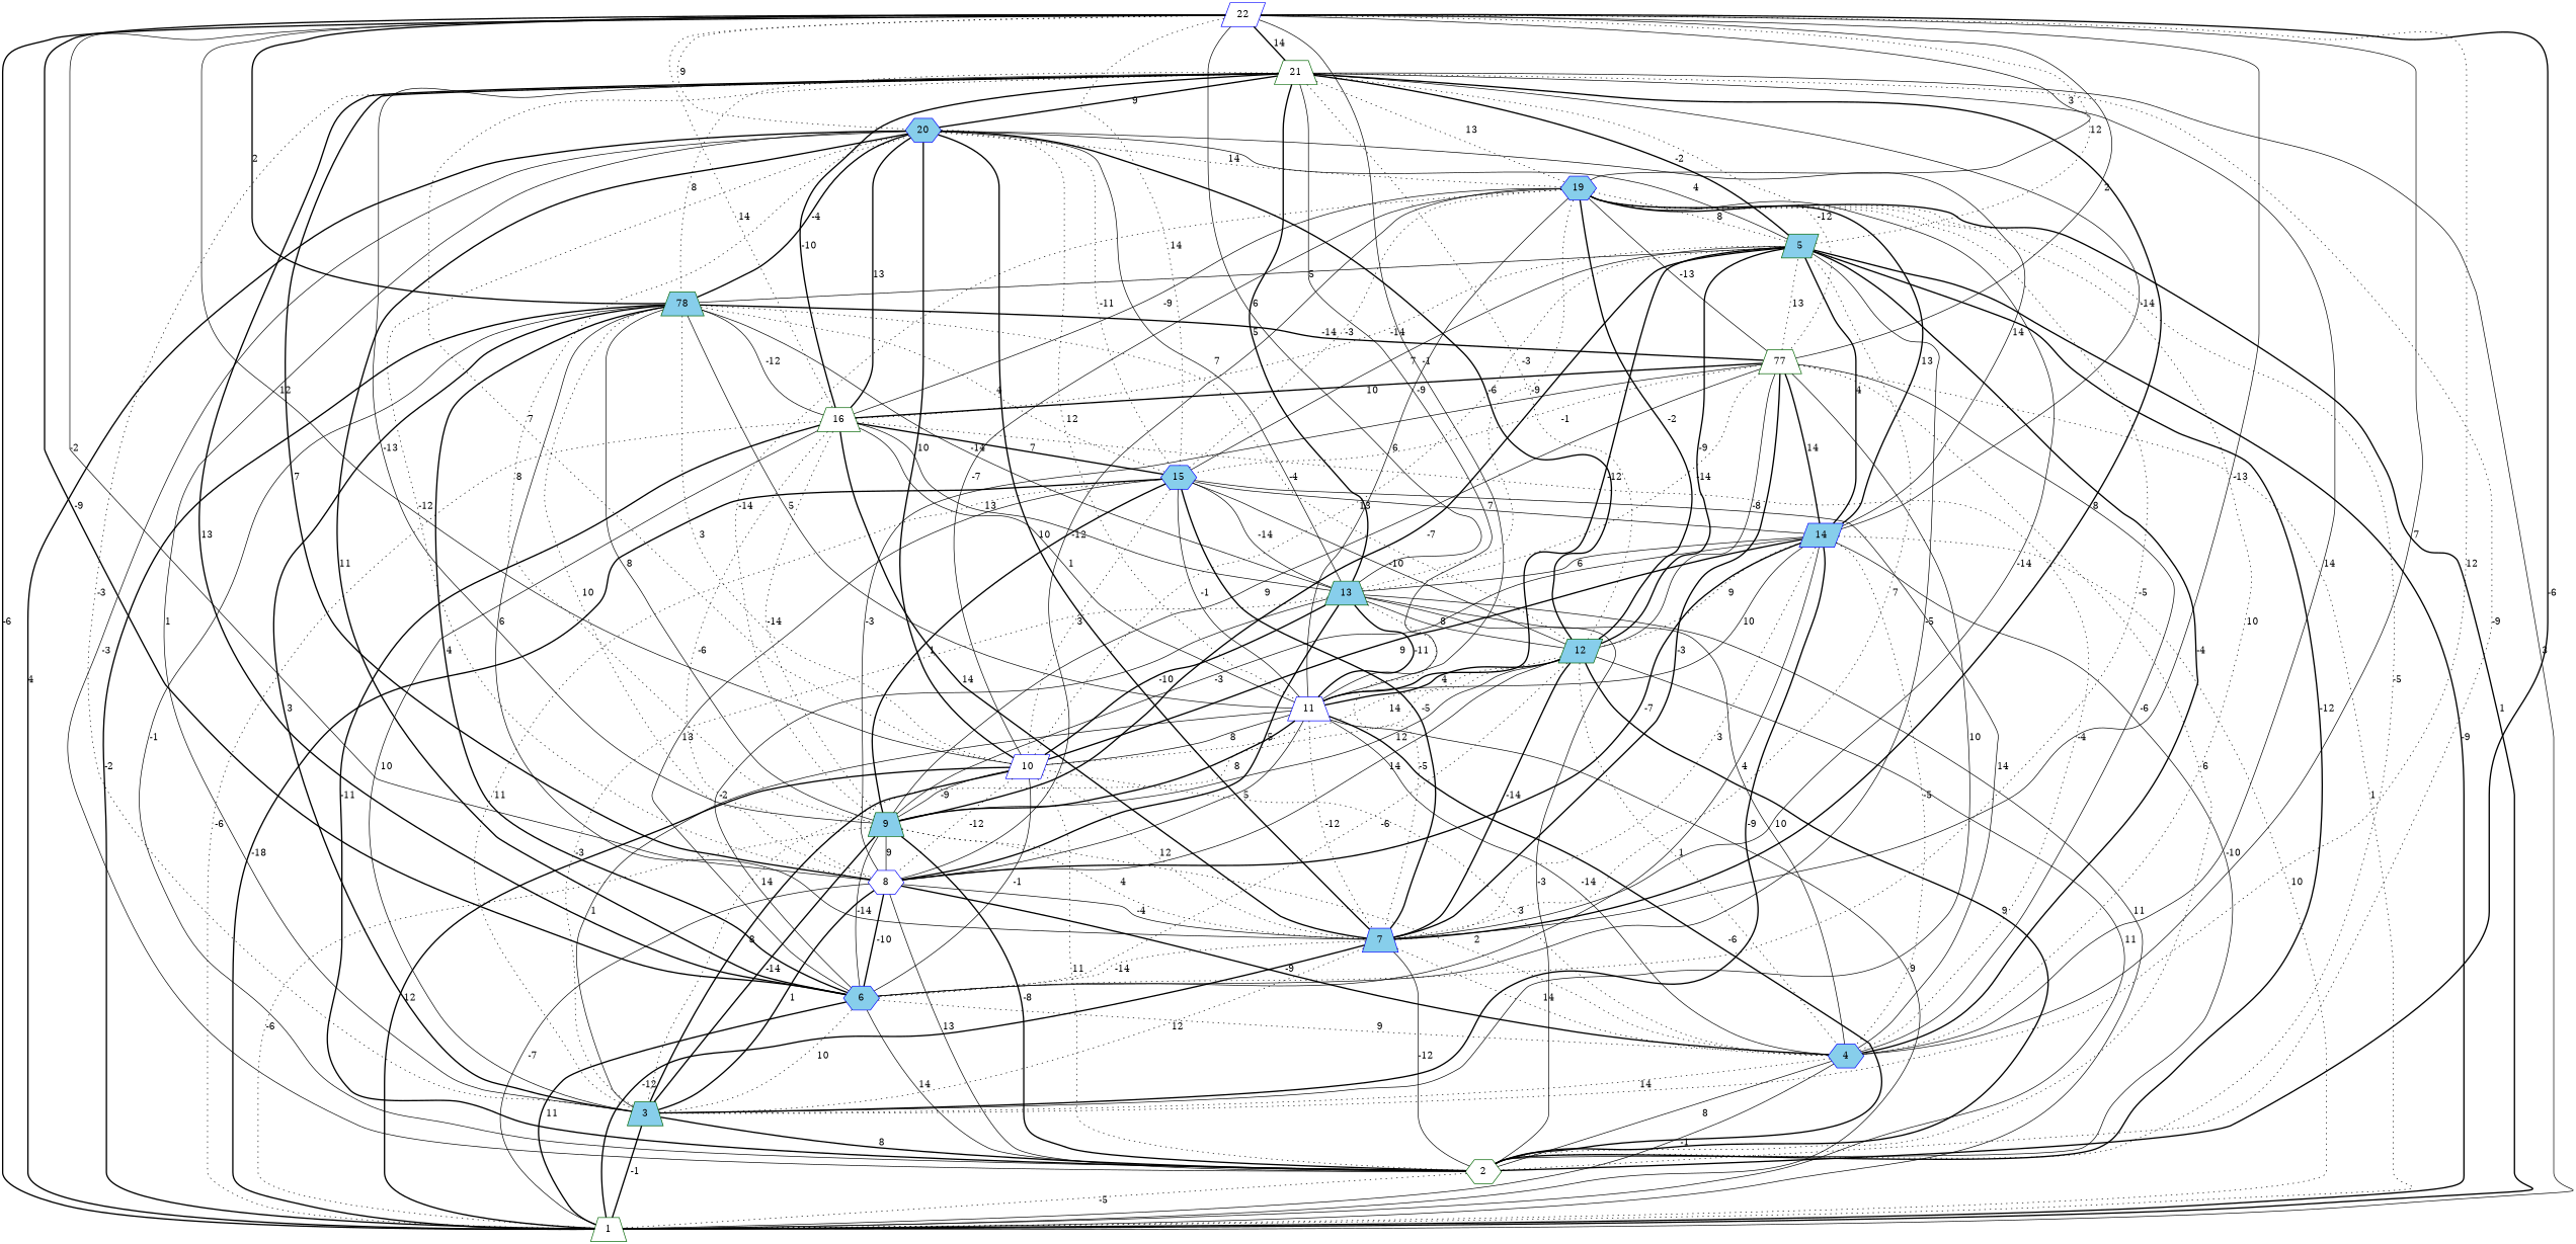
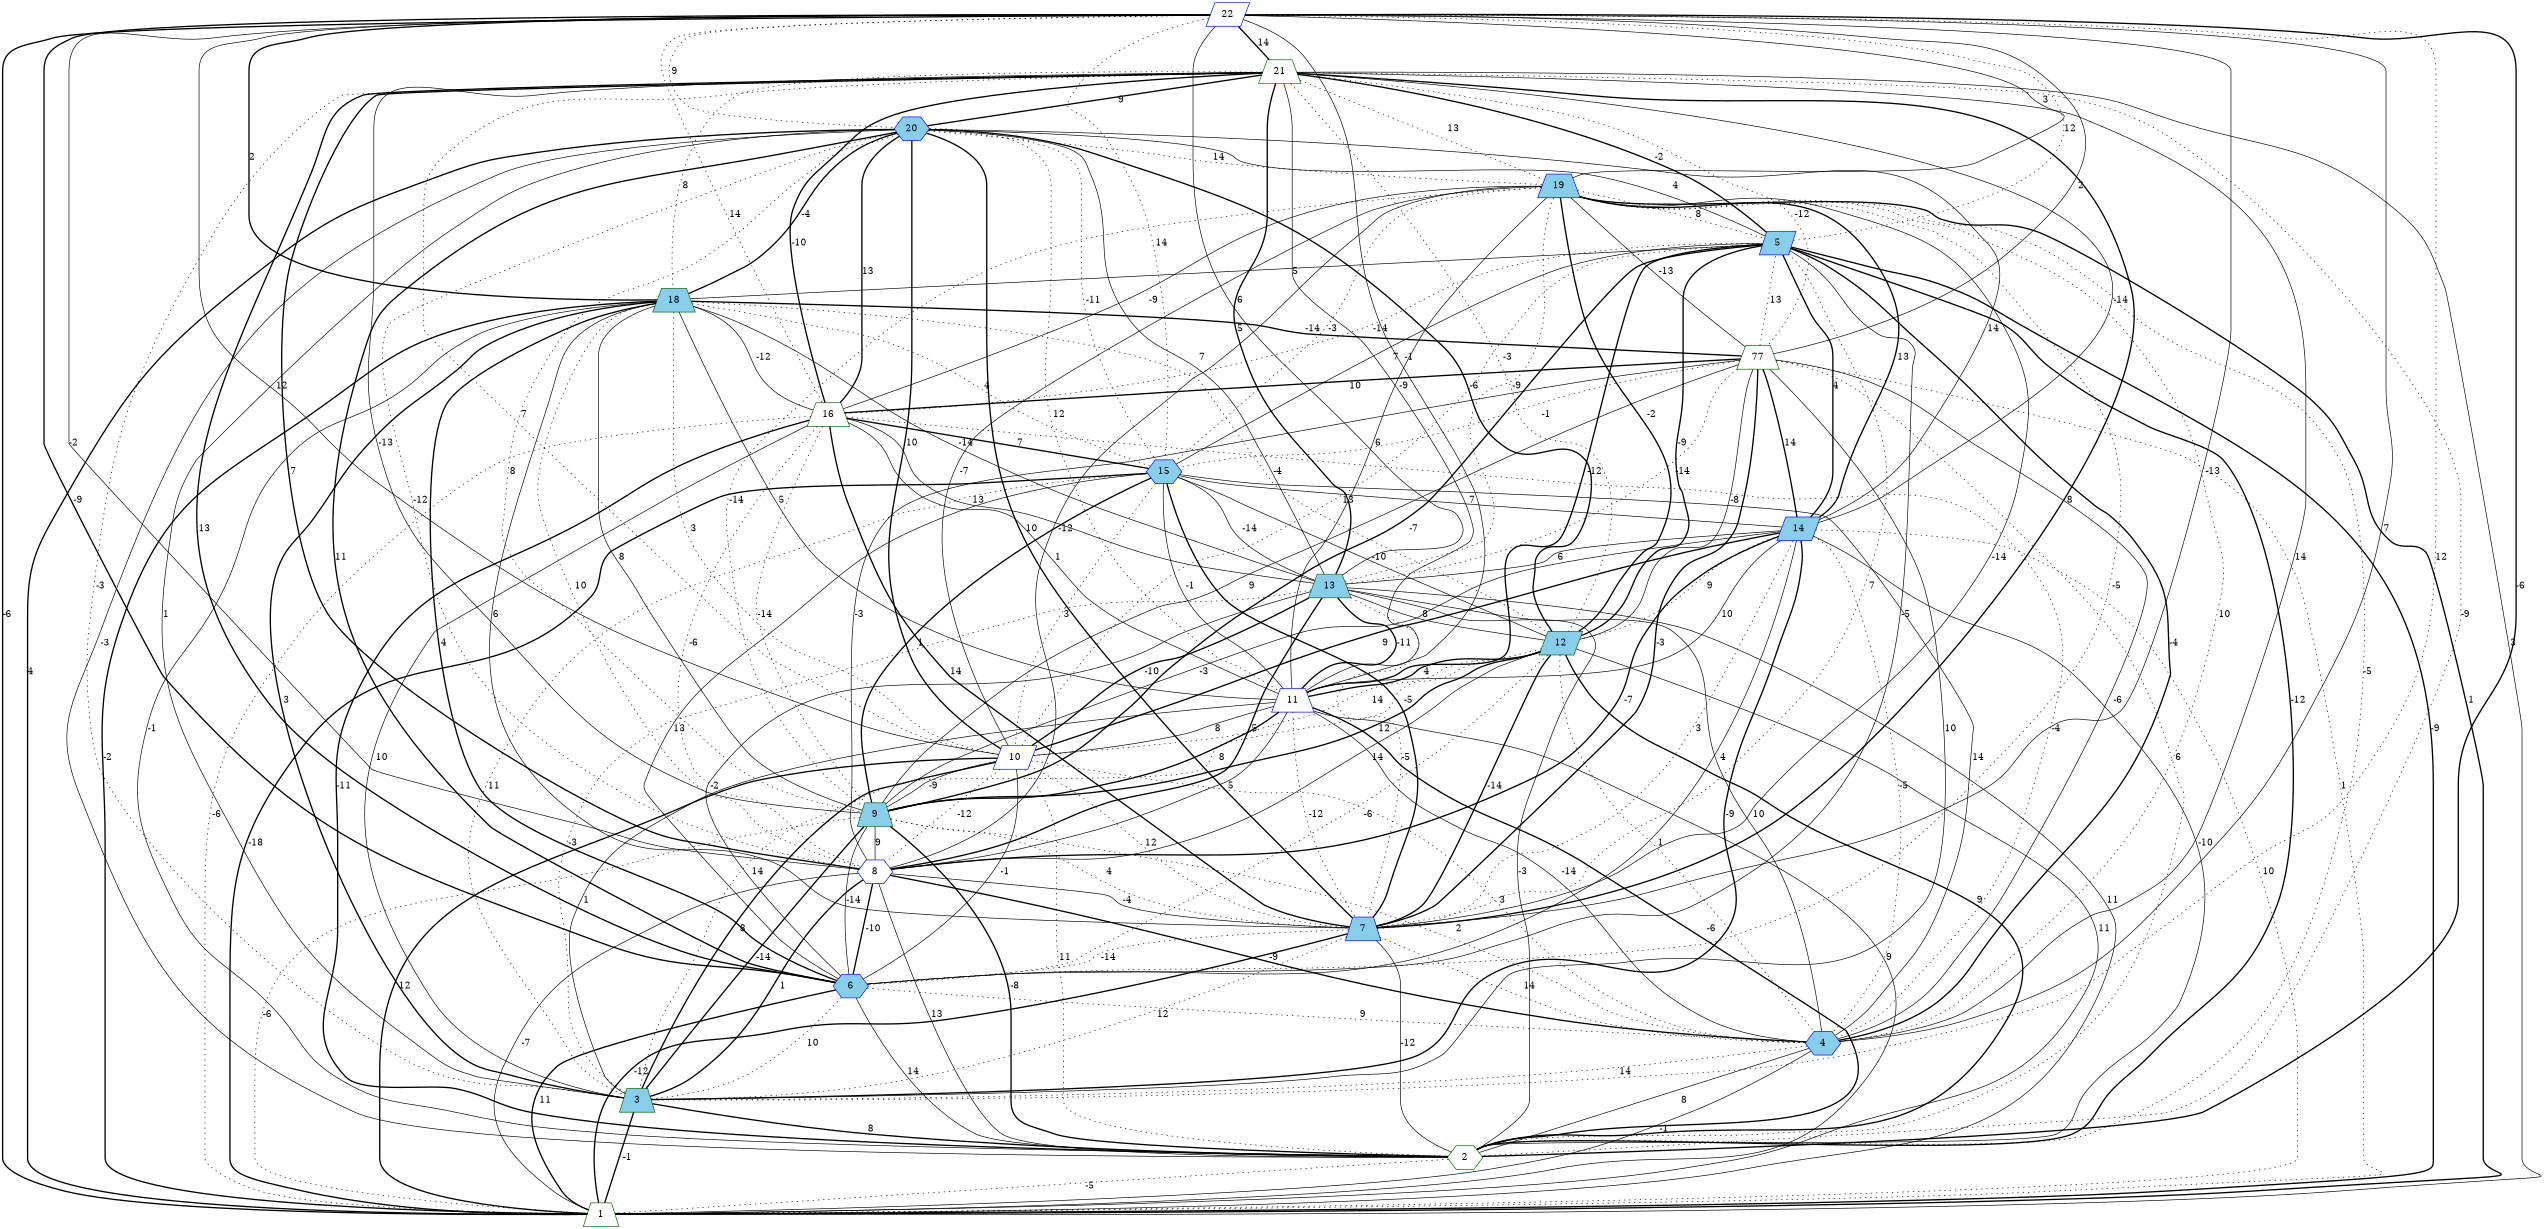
  graph {
    fontname="Helvetica,Arial,sans-serif"
    node [color=blue fillcolor=skyblue shape=trapezium style=filled]
    edge [style=solid]
    22 [fillcolor=white shape=parallelogram]
    1 [color=darkgreen fillcolor=white]
    2 [color=darkgreen fillcolor=white shape=hexagon]
    3 [color=darkgreen]
    4 [shape=hexagon]
-   5 [color=darkgreen shape=parallelogram]
+   5 [shape=parallelogram]
    6 [shape=hexagon]
    7
    8 [fillcolor=white shape=hexagon]
    10 [fillcolor=white shape=parallelogram]
    11 [fillcolor=white]
    13 [color=darkgreen]
    15 [shape=hexagon]
    16 [color=darkgreen fillcolor=white]
    n15 [color=darkgreen fillcolor=white label=77]
-   18 [color=darkgreen label=78]
-   19 [shape=hexagon]
+   18 [color=darkgreen]
+   19
    20 [shape=hexagon]
    21 [color=darkgreen fillcolor=white]
    9 [color=darkgreen]
    12 [color=darkgreen shape=parallelogram]
    14 [shape=parallelogram]
    22 -- 1 [label=-6 style=bold]
    22 -- 2 [label=-6 style=bold]
    22 -- 3 [label=12 style=dotted]
    22 -- 4 [label=7]
    22 -- 5 [label=12 style=dotted]
    22 -- 6 [label=-9 style=bold]
    22 -- 7 [label=-13]
    22 -- 8 [label=-2]
    22 -- 10 [label=12]
    22 -- 11 [label=-1]
    22 -- 13 [label=6]
    22 -- 15 [label=14 style=dotted]
    22 -- 16 [label=14 style=dotted]
    22 -- n15 [label=2]
    22 -- 18 [label=2 style=bold]
    22 -- 19 [label=3]
    22 -- 20 [label=9 style=dotted]
    22 -- 21 [label=14 style=bold]
    2 -- 1 [label=-5 style=dotted]
    3 -- 1 [label=-1 style=bold]
    3 -- 2 [label=8 style=bold]
    4 -- 1 [label=-1]
    4 -- 2 [label=8]
    4 -- 3 [label=14 style=dotted]
    5 -- 1 [label=-9 style=bold]
    5 -- 2 [label=-12 style=bold]
    5 -- 4 [label=-4 style=bold]
    5 -- 18 [label=5]
    6 -- 1 [label=11 style=bold]
    6 -- 2 [label=14]
    6 -- 3 [label=10 style=dotted]
    6 -- 4 [label=9 style=dotted]
    6 -- 5 [label=-5]
    7 -- 1 [label=-12 style=bold]
    7 -- 2 [label=-12]
    7 -- 3 [label=12 style=dotted]
    7 -- 4 [label=14 style=dotted]
    7 -- 5 [label=7 style=dotted]
    7 -- 6 [label=-14 style=dotted]
    8 -- 1 [label=-7]
    8 -- 2 [label=13]
    8 -- 3 [label=1 style=bold]
    8 -- 4 [label=-9 style=bold]
    8 -- 6 [label=-10 style=bold]
    8 -- 7 [label=-4]
    10 -- 1 [label=12 style=bold]
    10 -- 2 [label=11 style=dotted]
    10 -- 3 [label=8 style=bold]
    10 -- 4 [label=3 style=dotted]
    10 -- 5 [label=13 style=dotted]
    10 -- 6 [label=-1]
    10 -- 7 [label=12 style=dotted]
    10 -- 8 [label=-12 style=dotted]
    10 -- 9 [label=-9]
    11 -- 1 [label=9]
    11 -- 2 [label=-6 style=bold]
    11 -- 3 [label=1]
    11 -- 4 [label=-14]
    11 -- 5 [label=-12 style=bold]
    11 -- 7 [label=-12 style=dotted]
    11 -- 8 [label=5]
    11 -- 10 [label=8]
    11 -- 9 [label=8 style=bold]
    13 -- 1 [label=11]
    13 -- 2 [label=-3]
    13 -- 3 [label=-3 style=dotted]
    13 -- 4 [label=10]
    13 -- 6 [label=-2]
    13 -- 7 [label=-5 style=dotted]
    13 -- 8 [label=5 style=bold]
    13 -- 10 [label=-10 style=bold]
    13 -- 11 [label=-11 style=bold]
    13 -- 12 [label=8]
    15 -- 1 [label=-18 style=bold]
    15 -- 3 [label=11 style=dotted]
    15 -- 4 [label=14]
    15 -- 5 [label=7]
    15 -- 6 [label=13]
    15 -- 7 [label=-5 style=bold]
    15 -- 10 [label=3 style=dotted]
    15 -- 11 [label=-1]
    15 -- 13 [label=-14]
    15 -- 9 [label=1 style=bold]
    15 -- 12 [label=-10]
    15 -- 14 [label=7]
    16 -- 1 [label=-6 style=dotted]
    16 -- 2 [label=-11 style=bold]
    16 -- 3 [label=10]
    16 -- 4 [label=-4 style=dotted]
    16 -- 5 [label=-14 style=dotted]
    16 -- 7 [label=14 style=bold]
    16 -- 8 [label=-6 style=dotted]
    16 -- 11 [label=1]
    16 -- 13 [label=13]
    16 -- 15 [label=7 style=bold]
    16 -- 9 [label=-14 style=dotted]
    n15 -- 1 [label=1 style=dotted]
    n15 -- 2 [label=6 style=dotted]
    n15 -- 3 [label=10]
    n15 -- 4 [label=-6]
    n15 -- 5 [label=13 style=dotted]
    n15 -- 7 [label=-3 style=bold]
    n15 -- 8 [label=-3]
    n15 -- 13 [label=-14 style=dotted]
    n15 -- 15 [label=-1 style=dotted]
    n15 -- 16 [label=10 style=bold]
    n15 -- 9 [label=9]
    n15 -- 12 [label=-8]
    n15 -- 14 [label=14 style=bold]
    18 -- 1 [label=-2 style=bold]
    18 -- 2 [label=-1]
    18 -- 3 [label=3 style=bold]
    18 -- 6 [label=4 style=bold]
    18 -- 7 [label=6]
    18 -- 8 [label=10 style=dotted]
    18 -- 10 [label=3 style=dotted]
    18 -- 11 [label=5]
    18 -- 13 [label=-14]
    18 -- 15 [label=4 style=dotted]
    18 -- 16 [label=-12]
    18 -- n15 [label=-14 style=bold]
    18 -- 9 [label=8]
    18 -- 12 [label=-4 style=dotted]
    19 -- 1 [label=1 style=bold]
    19 -- 2 [label=-5 style=dotted]
    19 -- 4 [label=10 style=dotted]
    19 -- 5 [label=8 style=dotted]
    19 -- 6 [label=-5 style=dotted]
    19 -- 7 [label=-14]
    19 -- 8 [label=-12]
    19 -- 10 [label=-7]
    19 -- 11 [label=6]
    19 -- 13 [label=-9 style=dotted]
    19 -- 15 [label=-3 style=dotted]
    19 -- 16 [label=-9]
    19 -- n15 [label=-13]
    19 -- 9 [label=-14 style=dotted]
    19 -- 12 [label=-2 style=bold]
    19 -- 14 [label=13 style=bold]
    20 -- 1 [label=4 style=bold]
    20 -- 2 [label=-3]
    20 -- 3 [label=1]
    20 -- 5 [label=4]
    20 -- 6 [label=11 style=bold]
    20 -- 7 [label=10 style=bold]
    20 -- 8 [label=-12 style=dotted]
    20 -- 10 [label=10 style=bold]
    20 -- 11 [label=12 style=dotted]
    20 -- 13 [label=7]
    20 -- 15 [label=-11 style=dotted]
    20 -- 16 [label=13 style=bold]
    20 -- 18 [label=-4 style=bold]
    20 -- 19 [label=14 style=dotted]
    20 -- 9 [label=8 style=dotted]
    20 -- 12 [label=-6 style=bold]
    20 -- 14 [label=14]
    21 -- 1 [label=3]
    21 -- 2 [label=-9 style=dotted]
    21 -- 3 [label=-3 style=dotted]
    21 -- 4 [label=14]
    21 -- 5 [label=-2 style=bold]
    21 -- 6 [label=13 style=bold]
    21 -- 7 [label=8 style=bold]
    21 -- 8 [label=7 style=bold]
    21 -- 10 [label=7 style=dotted]
    21 -- 11 [label=-9]
    21 -- 13 [label=5 style=bold]
    21 -- 16 [label=-10 style=bold]
    21 -- n15 [label=-12 style=dotted]
    21 -- 18 [label=8 style=dotted]
    21 -- 19 [label=13 style=dotted]
    21 -- 20 [label=9 style=bold]
    21 -- 9 [label=-13]
    21 -- 12 [label=-3 style=dotted]
    21 -- 14 [label=-14]
    9 -- 1 [label=-6 style=dotted]
    9 -- 2 [label=-8 style=bold]
    9 -- 3 [label=-14 style=bold]
    9 -- 4 [label=2 style=dotted]
    9 -- 5 [label=-7 style=bold]
    9 -- 6 [label=-14]
    9 -- 7 [label=4 style=dotted]
    9 -- 8 [label=9]
    12 -- 1 [label=11]
    12 -- 2 [label=9 style=bold]
    12 -- 3 [label=14 style=dotted]
    12 -- 4 [label=1 style=dotted]
    12 -- 5 [label=-9 style=bold]
    12 -- 6 [label=-6 style=dotted]
    12 -- 7 [label=-14 style=bold]
    12 -- 8 [label=14]
    12 -- 10 [label=14 style=dotted]
    12 -- 11 [label=4 style=bold]
-   12 -- 9 [label=12]
+   12 -- 9 [label=12 style=bold]
    14 -- 1 [label=10 style=dotted]
    14 -- 2 [label=-10]
    14 -- 3 [label=-9 style=bold]
    14 -- 4 [label=-5 style=dotted]
    14 -- 5 [label=4 style=bold]
    14 -- 6 [label=4]
    14 -- 7 [label=3 style=dotted]
    14 -- 8 [label=-7 style=bold]
    14 -- 10 [label=9 style=bold]
    14 -- 11 [label=10]
    14 -- 13 [label=6]
    14 -- 9 [label=-3]
    14 -- 12 [label=9 style=dotted]
  }
